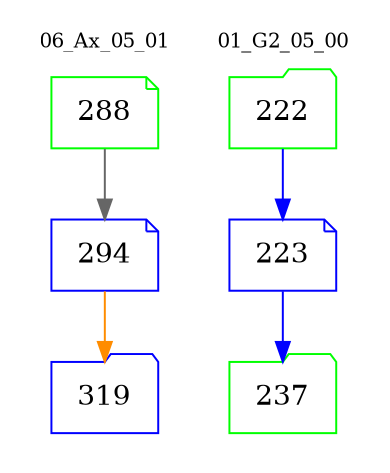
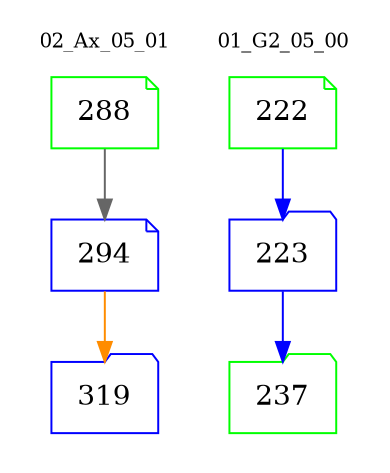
  digraph {
    node [color=green shape=note]
    edge [color=blue]
    n1 [label=288]
    n2 [color=blue label=294]
    n3 [color=blue label=319 shape=folder]
-   n4 [label=222 shape=folder]
-   n5 [color=blue label=223]
+   n4 [label=222]
+   n5 [color=blue label=223 shape=folder]
    n6 [label=237 shape=folder]
    subgraph cluster_1 {
      color=white
      fontsize=10
-     label="06_Ax_05_01"
+     label="02_Ax_05_01"
      n1
      n2
      n3
    }
    subgraph cluster_2 {
      color=white
      fontsize=10
      label="01_G2_05_00"
      n4
      n5
      n6
    }
    n1 -> n2 [color=gray40]
    n2 -> n3 [color=darkorange]
    n4 -> n5
    n5 -> n6
  }
